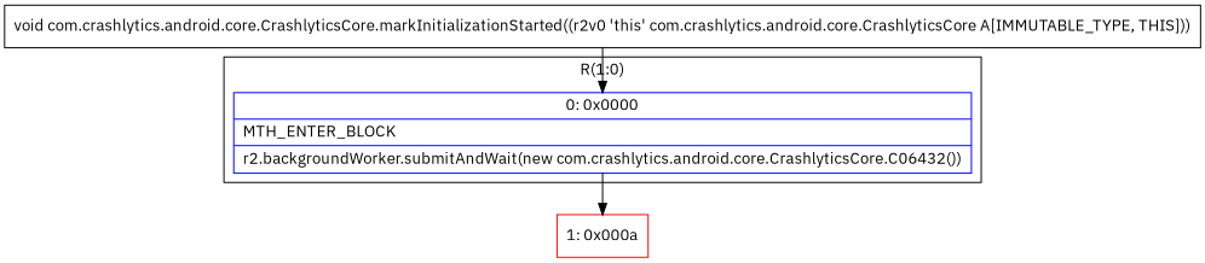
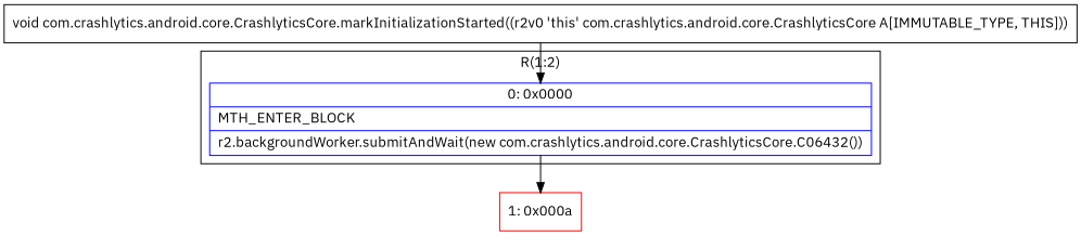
  digraph {
    fontname="IBM Plex Sans"
    node [shape=record fontname="IBM Plex Sans"]
    edge [fontname="IBM Plex Sans"]
    n1 [color=blue label="{0\:\ 0x0000|MTH_ENTER_BLOCK\l|r2.backgroundWorker.submitAndWait(new com.crashlytics.android.core.CrashlyticsCore.C06432())\l}"]
    n2 [color=red label="{1\:\ 0x000a}"]
    n3 [label="{void com.crashlytics.android.core.CrashlyticsCore.markInitializationStarted((r2v0 'this' com.crashlytics.android.core.CrashlyticsCore A[IMMUTABLE_TYPE, THIS])) }"]
    subgraph cluster_1 {
-     label="R(1:0)"
+     label="R(1:2)"
      n1
    }
    n1 -> n2
    n3 -> n1
  }
